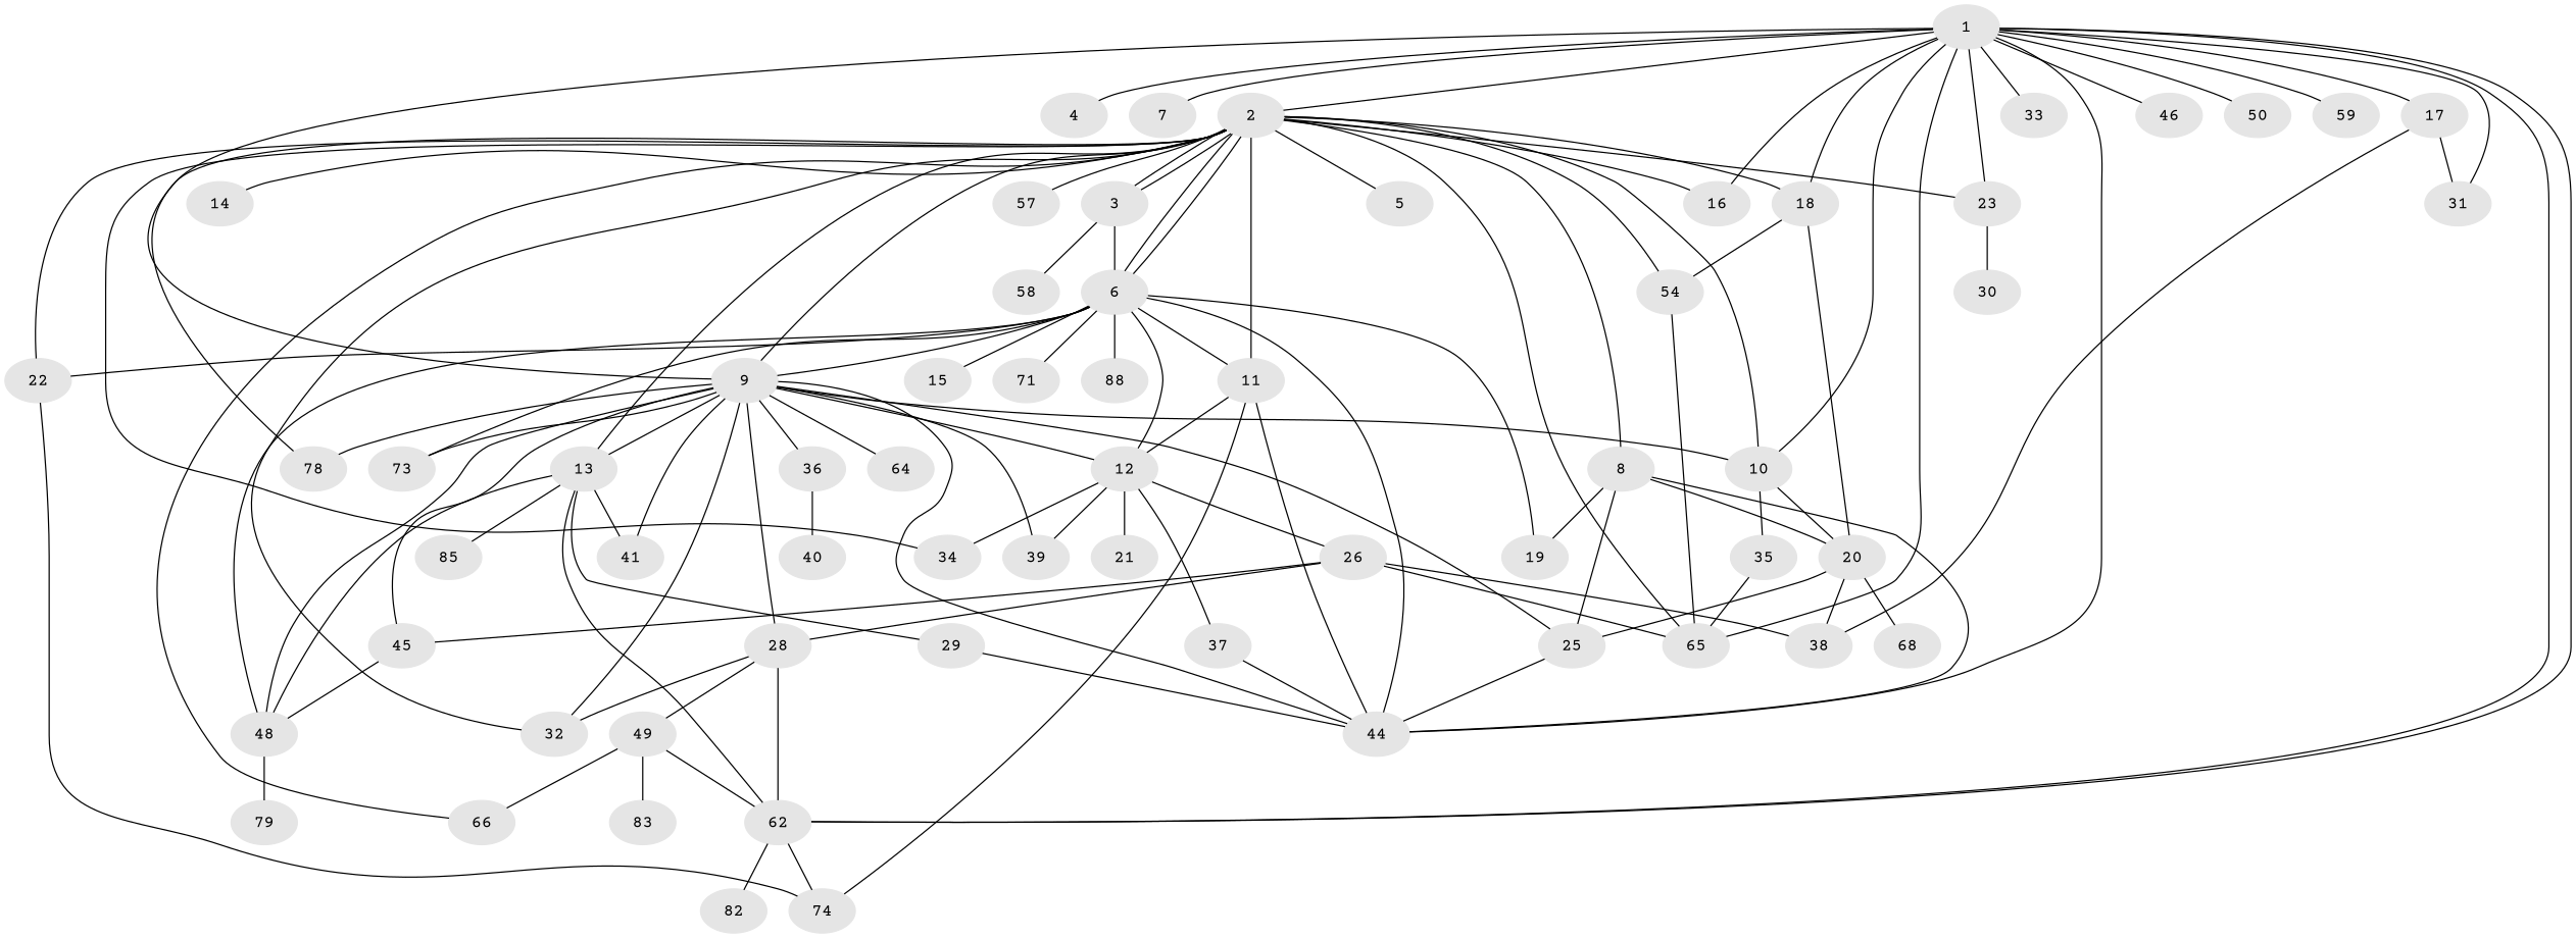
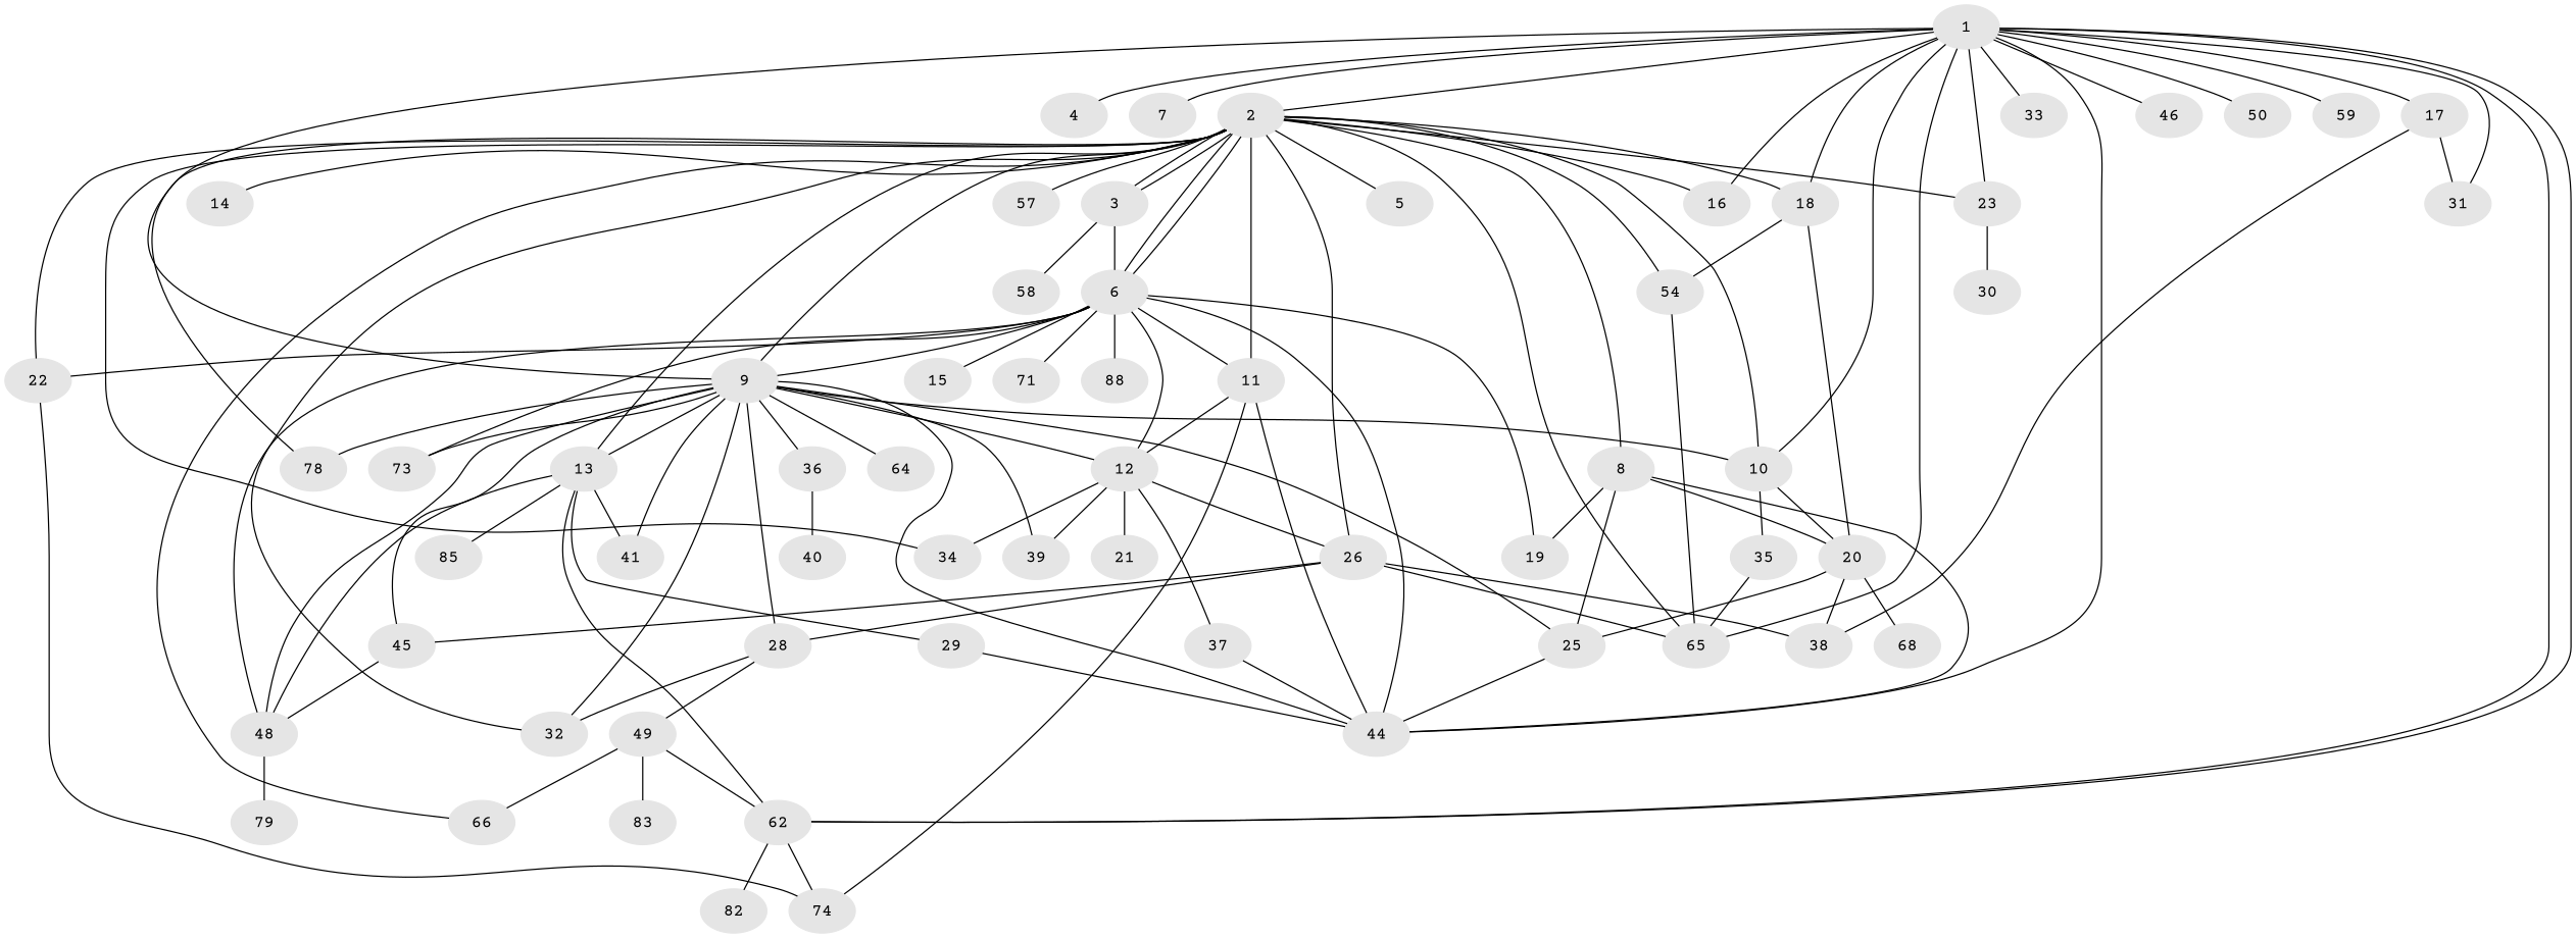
  graph {
    fontname="Courier Prime"
    node [color=gray90 fontname="Courier Prime" style=filled]
    edge [fontname="Courier Prime"]
    1 [super="+43"]
    2 [super="+61"]
    4
    7
    9 [super="+70"]
    10 [super="+53"]
    16
    17
    18 [super="+67"]
    23 [super="+24"]
    33
    44 [super="+76"]
    46
    50
    59
    62 [super="+84"]
    65
    31
    8 [super="+86"]
    3 [super="+47"]
    5
    6 [super="+52"]
    11 [super="+27"]
    13 [super="+60"]
    14
    22 [super="+69"]
    26 [super="+72"]
    32
    34
    54 [super="+77"]
    57
    66
    78
    19
    20 [super="+63"]
    25
    28
    12 [super="+42"]
    48 [super="+55"]
    73
    36 [super="+80"]
    39 [super="+51"]
    41 [super="+56"]
    45 [super="+87"]
    64
    35 [super="+81"]
    38
    30
    74 [super="+75"]
    82
    58
    15
    71
    88
    29
    85
    49
    21
    37
    79
    68
    40
    83
    1 -- 2
    1 -- 4
    1 -- 7
    1 -- 9
    1 -- 10
    1 -- 16
    1 -- 17
    1 -- 18
    1 -- 23 [weight=2]
    1 -- 33
    1 -- 44
    1 -- 46
    1 -- 50
    1 -- 59
    1 -- 62
    1 -- 62
    1 -- 65
    1 -- 31
    2 -- 9
    2 -- 10
    2 -- 16
    2 -- 18
    2 -- 23
    2 -- 65
    2 -- 8
    2 -- 3
    2 -- 3
    2 -- 5
    2 -- 6
    2 -- 6
    2 -- 11 [weight=2]
    2 -- 13
    2 -- 14
    2 -- 22
+   2 -- 26
    2 -- 32
    2 -- 34
    2 -- 54
    2 -- 57
    2 -- 66
    2 -- 78
    9 -- 10
    9 -- 44
    9 -- 13
    9 -- 32
    9 -- 78
    9 -- 25
    9 -- 28
    9 -- 12
    9 -- 48
    9 -- 73 [weight=2]
    9 -- 36
    9 -- 39
    9 -- 41
    9 -- 45
    9 -- 64
    10 -- 20
    10 -- 35
    17 -- 31
    17 -- 38
    18 -- 54
    18 -- 20
    23 -- 30
    62 -- 74
    62 -- 82
    8 -- 44
    8 -- 19 [weight=2]
    8 -- 20
    8 -- 25
    3 -- 6
    3 -- 58
    6 -- 9
    6 -- 44
    6 -- 11
    6 -- 22
    6 -- 19
    6 -- 12
    6 -- 48
    6 -- 73
    6 -- 15
    6 -- 71
    6 -- 88
    11 -- 44
    11 -- 12
    11 -- 74
    13 -- 62
    13 -- 48
    13 -- 41
    13 -- 29
    13 -- 85
    22 -- 74
    26 -- 65
    26 -- 28
    26 -- 45
    26 -- 38
    54 -- 65
    20 -- 25
    20 -- 38
    20 -- 68
    25 -- 44
-   28 -- 62
    28 -- 32
    28 -- 49
    12 -- 26
    12 -- 34
    12 -- 39
    12 -- 21
    12 -- 37
    48 -- 79
    36 -- 40
    45 -- 48
    35 -- 65
    29 -- 44
    49 -- 62
    49 -- 66
    49 -- 83
    37 -- 44
  }
